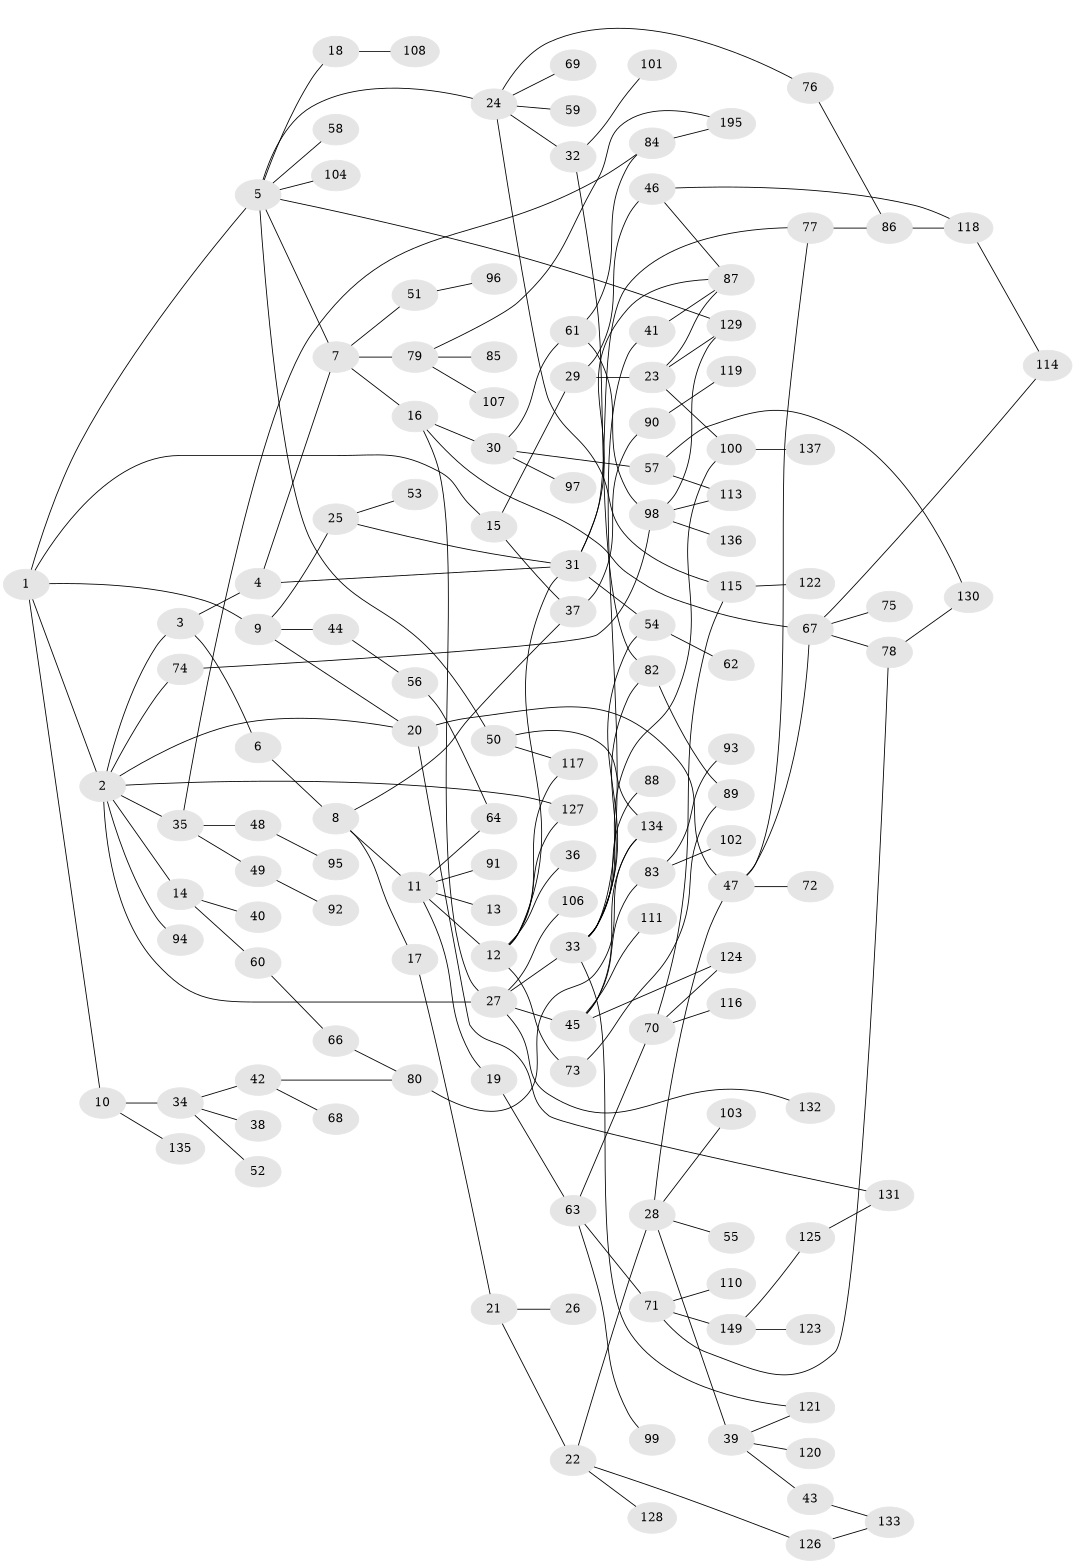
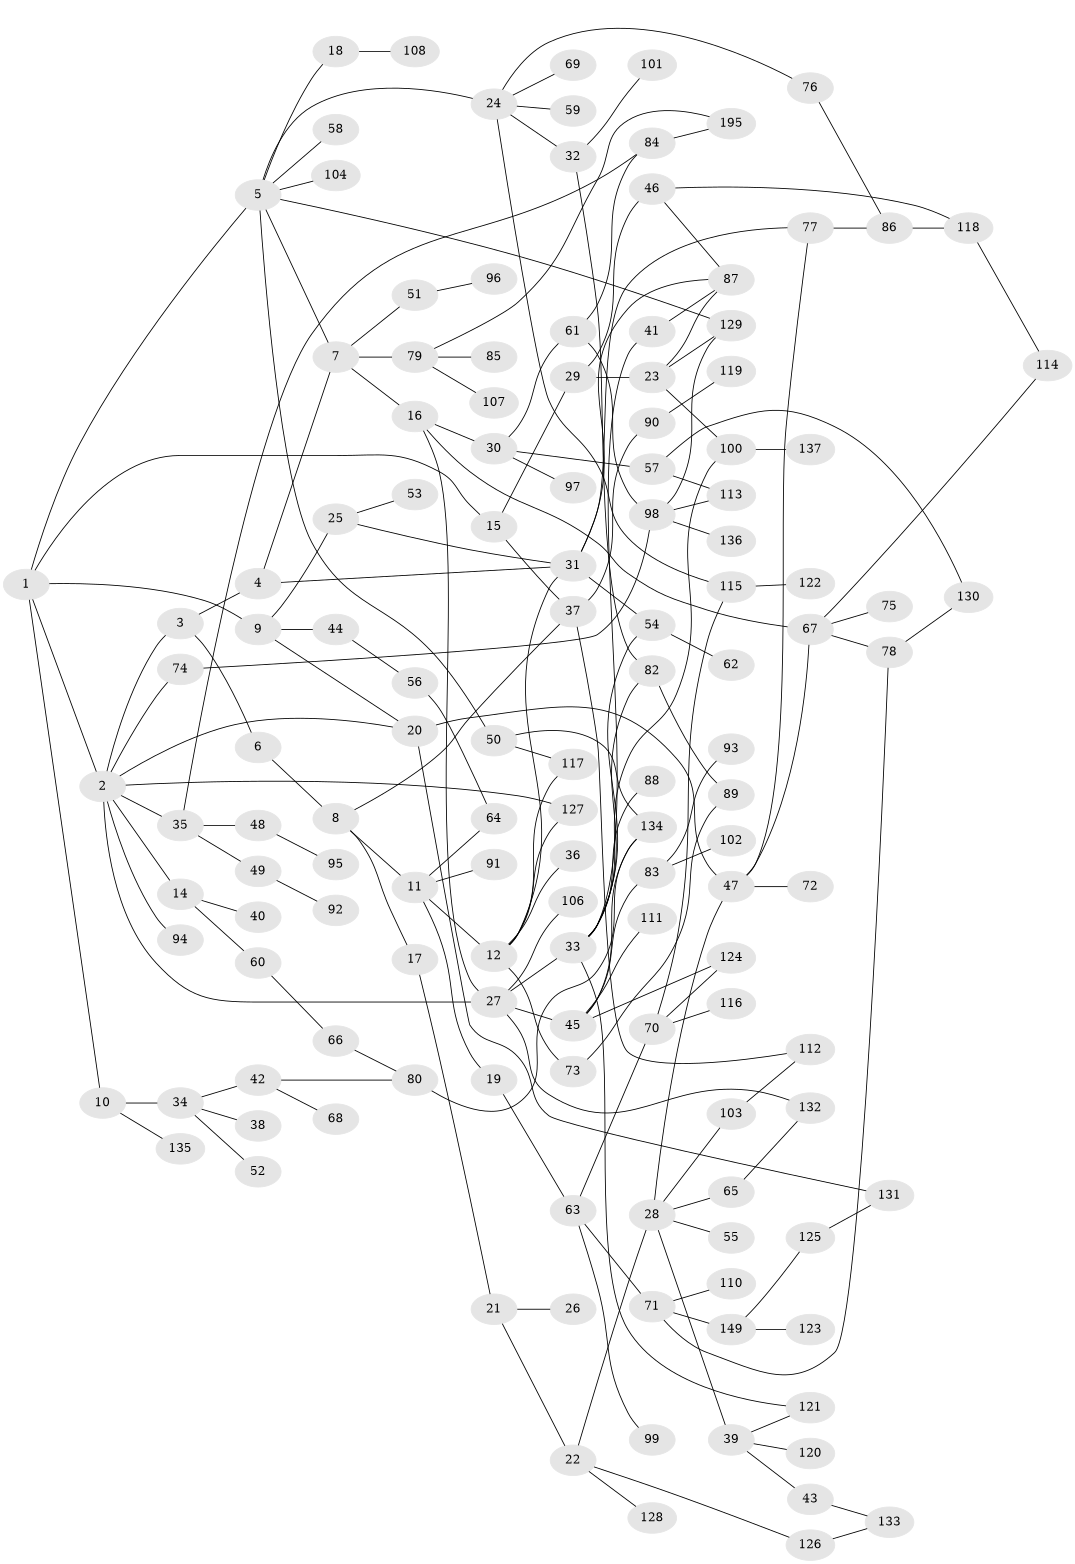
  graph {
    rankdir=LR
    node [color=gray90 style=filled]
    1
    2
    5
    9
    10
    15
    3
    14
    20
    27
    35
    74
    94
    127
    7
    18
    24
    50
    58
    104
    129
    25
    44
    34
    135
    37
    29
    4
    6
    40
    60
    47
    131
    33
    45
    106
    132
    48
    49
    84
    98
    31
    8
    16
    51
    79
    87
    54
    77
    108
    32
    59
    69
    76
    115
    117
    134
    11
    17
    30
    67
    96
    85
    n64 [label=195]
    107
    12
-   13
    19
    64
    91
    21
    90
+   112
    53
    56
    38
    42
    52
    36
    73
    63
    89
    66
    23
    46
    57
    61
    97
    75
    78
    114
    22
    26
    70
    71
    99
    72
    28
    126
    128
    100
    39
    55
+   65
    103
    133
    137
    82
    101
    86
    122
    41
    88
    121
    83
    111
    124
    43
    120
    118
    113
    130
    62
    68
    80
    95
    92
    119
    93
    102
    136
    116
    n133 [label=149]
    110
    123
    125
    1 -- 2
    1 -- 5
    1 -- 9
    1 -- 10
    1 -- 15
    2 -- 3
    2 -- 14
    2 -- 20
    2 -- 27
    2 -- 35
    2 -- 74
    2 -- 94
    2 -- 127
    5 -- 7
    5 -- 18
    5 -- 24
    5 -- 50
    5 -- 58
    5 -- 104
    5 -- 129
    9 -- 20
    9 -- 25
    9 -- 44
    10 -- 34
    10 -- 135
    15 -- 37
    15 -- 29
    3 -- 4
    3 -- 6
    14 -- 40
    14 -- 60
    20 -- 47
    20 -- 131
    27 -- 33
    27 -- 45
    27 -- 106
    27 -- 132
    35 -- 48
    35 -- 49
    35 -- 84
    74 -- 98
    7 -- 16
    7 -- 51
    7 -- 79
    18 -- 108
    24 -- 32
    24 -- 59
    24 -- 69
    24 -- 76
    24 -- 115
    50 -- 117
    50 -- 134
    25 -- 31
    25 -- 53
    44 -- 56
    34 -- 38
    34 -- 42
    34 -- 52
    37 -- 90
+   37 -- 112
    29 -- 23
    29 -- 46
    4 -- 7
    4 -- 31
    6 -- 8
    60 -- 66
    47 -- 77
    47 -- 67
    47 -- 72
    33 -- 54
    33 -- 100
    33 -- 82
    33 -- 41
    33 -- 88
    33 -- 121
    45 -- 134
    45 -- 83
    45 -- 111
    45 -- 124
    48 -- 95
    49 -- 92
    84 -- n64
    98 -- 129
    98 -- 113
    98 -- 136
    31 -- 87
    31 -- 54
    31 -- 77
    8 -- 37
    8 -- 11
    8 -- 17
    16 -- 27
    16 -- 30
    16 -- 67
    51 -- 96
    79 -- 85
    79 -- n64
    79 -- 107
    54 -- 62
    77 -- 86
    32 -- 82
    32 -- 101
    76 -- 86
    115 -- 122
    11 -- 12
-   11 -- 13
    11 -- 19
    11 -- 64
    11 -- 91
    17 -- 21
    30 -- 57
    30 -- 61
    30 -- 97
    67 -- 75
    67 -- 78
    67 -- 114
    12 -- 127
    12 -- 31
    12 -- 117
    12 -- 36
    12 -- 73
    19 -- 63
    21 -- 22
    21 -- 26
    90 -- 119
    56 -- 64
    42 -- 68
    42 -- 80
    73 -- 89
    63 -- 70
    63 -- 71
    63 -- 99
    66 -- 80
    23 -- 129
    23 -- 87
    23 -- 100
    46 -- 87
    46 -- 118
    57 -- 113
    57 -- 130
    61 -- 84
    61 -- 98
    78 -- 130
    22 -- 28
    22 -- 126
    22 -- 128
    70 -- 115
    70 -- 124
    70 -- 116
    71 -- 78
    71 -- n133
    71 -- 110
    28 -- 47
    28 -- 39
    28 -- 55
+   28 -- 65
    28 -- 103
    126 -- 133
    100 -- 137
    39 -- 121
    39 -- 43
    39 -- 120
+   65 -- 132
+   103 -- 112
    82 -- 89
    86 -- 118
    41 -- 87
    83 -- 93
    83 -- 102
    43 -- 133
    118 -- 114
    80 -- 134
    n133 -- 123
    n133 -- 125
    125 -- 131
  }
